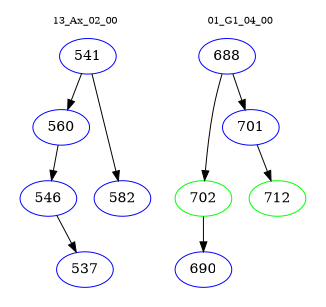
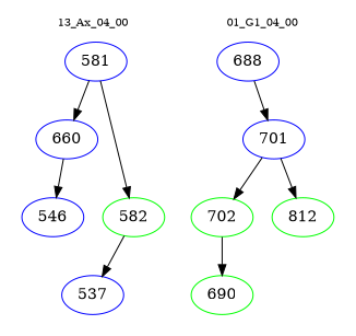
  digraph {
    node [color=blue]
    edge [color=black]
-   n1 [label=560]
+   n1 [label=660]
    n2 [label=546]
-   n3 [label=541]
+   n3 [label=581]
    n4 [label=537]
-   n5 [label=582]
+   n5 [color=green label=582]
    n6 [label=688]
    n7 [color=green label=702]
    n8 [label=701]
-   n9 [label=690]
-   n10 [color=green label=712]
+   n9 [color=green label=690]
+   n10 [color=green label=812]
    subgraph cluster_1 {
      color=white
      fontsize=10
-     label="13_Ax_02_00"
+     label="13_Ax_04_00"
      n1
      n2
      n3
      n4
      n5
    }
    subgraph cluster_2 {
      color=white
      fontsize=10
      label="01_G1_04_00"
      n6
      n7
      n8
      n9
      n10
    }
    n1 -> n2
-   n2 -> n4
+   n5 -> n4
    n3 -> n1
    n3 -> n5
-   n6 -> n7
+   n8 -> n7
    n6 -> n8
    n7 -> n9
    n8 -> n10
  }
